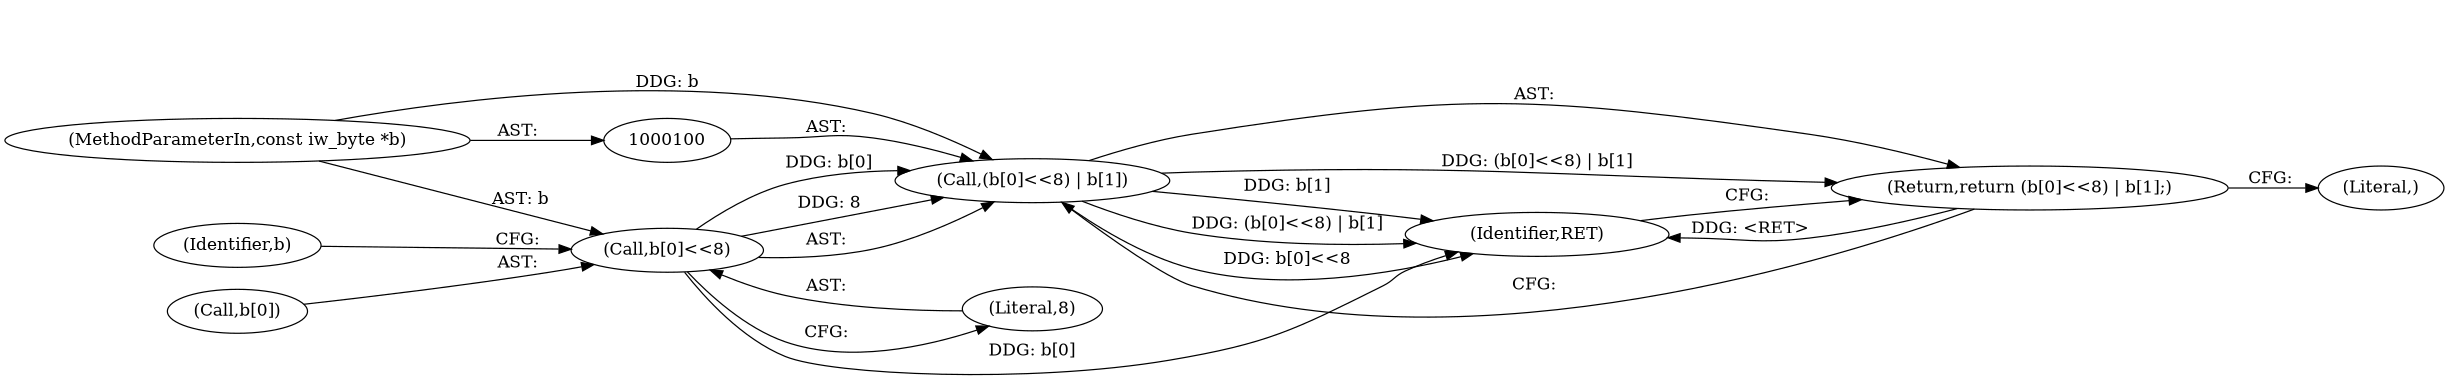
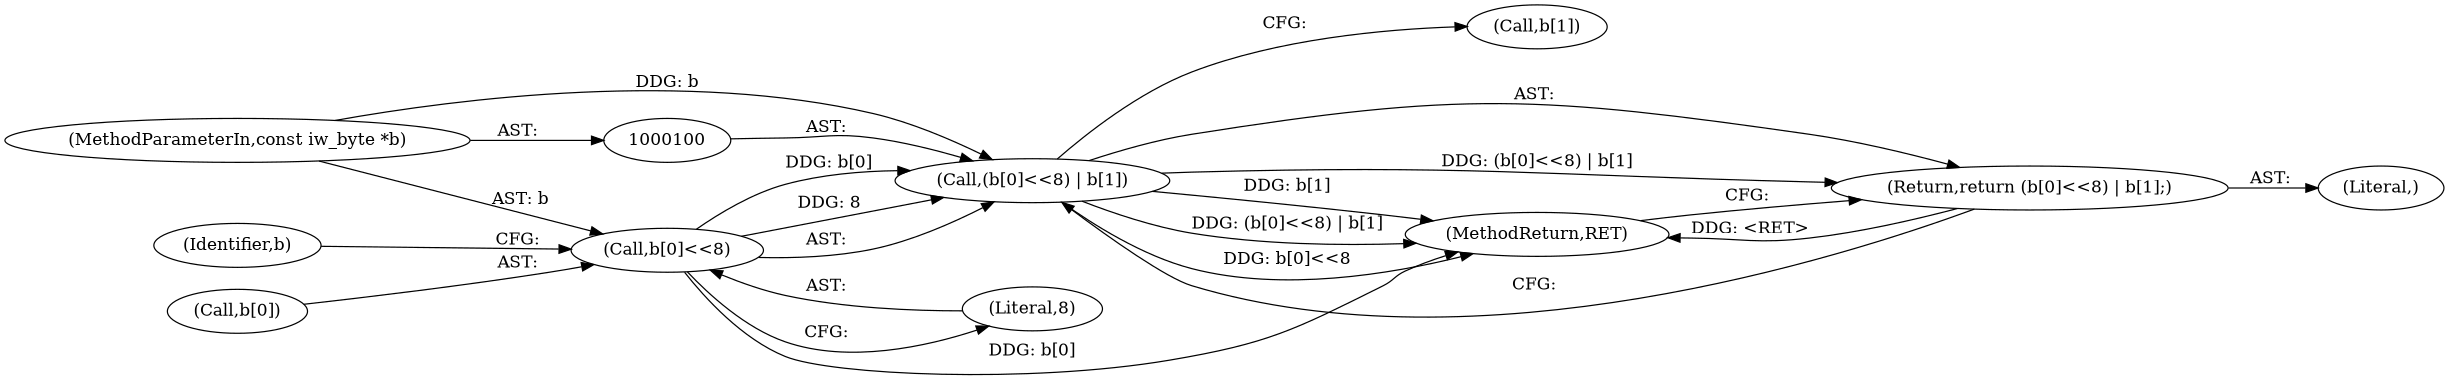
  digraph {
    rankdir=LR
    n1 [label="(Call,b[0]<<8)"]
    n2 [label="(Call,(b[0]<<8) | b[1])"]
    n3 [label="(Literal,8)"]
-   n4 [label="(Identifier,RET)"]
+   n4 [label="(MethodReturn,RET)"]
    n5 [label="(Return,return (b[0]<<8) | b[1];)"]
+   n6 [label="(Call,b[1])"]
    n7 [label="(MethodParameterIn,const iw_byte *b)"]
    1000100
    n9 [label="(Literal,)"]
    n10 [label="(Identifier,b)"]
    n11 [label="(Call,b[0])"]
    n1 -> n2 [label="AST: "]
    n1 -> n2 [label="DDG: b[0]"]
    n1 -> n2 [label="DDG: 8"]
    n1 -> n3 [label="CFG: "]
    n1 -> n4 [label="DDG: b[0]"]
    n2 -> n4 [label="DDG: (b[0]<<8) | b[1]"]
    n2 -> n4 [label="DDG: b[0]<<8"]
    n2 -> n4 [label="DDG: b[1]"]
    n2 -> n5 [label="AST: "]
    n2 -> n5 [label="DDG: (b[0]<<8) | b[1]"]
+   n2 -> n6 [label="CFG: "]
    n3 -> n1 [label="AST: "]
    n4 -> n5 [label="CFG: "]
    n5 -> n2 [label="CFG: "]
    n5 -> n4 [label="DDG: <RET>"]
-   n5 -> n9 [label="CFG: "]
+   n5 -> n9 [label="AST: "]
    n7 -> n1 [label="AST: b"]
    n7 -> n2 [label="DDG: b"]
    n7 -> 1000100 [label="AST: "]
    1000100 -> n2 [label="AST: "]
    n10 -> n1 [label="CFG: "]
    n11 -> n1 [label="AST: "]
  }
